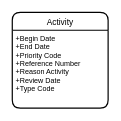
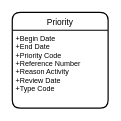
  <mxCell id="0" />
  <mxCell id="1" parent="0" />
- <mxCell id="2" value="Activity" style="swimlane;childLayout=stackLayout;horizontal=1;startSize=30;horizontalStack=0;rounded=1;fontSize=14;fontStyle=0;strokeWidth=2;resizeParent=0;resizeLast=1;shadow=0;dashed=0;align=center;" vertex="1" parent="1"><mxGeometry x="20" y="20" width="160" height="160" as="geometry" /></mxCell>
+ <mxCell id="2" value="Priority" style="swimlane;childLayout=stackLayout;horizontal=1;startSize=30;horizontalStack=0;rounded=1;fontSize=14;fontStyle=0;strokeWidth=2;resizeParent=0;resizeLast=1;shadow=0;dashed=0;align=center;" vertex="1" parent="1"><mxGeometry x="20" y="20" width="160" height="160" as="geometry" /></mxCell>
  <mxCell id="3" value="+Begin Date&#10;+End Date&#10;+Priority Code&#10;+Reference Number&#10;+Reason Activity&#10;+Review Date&#10;+Type Code" style="align=left;strokeColor=none;fillColor=none;spacingLeft=4;fontSize=12;verticalAlign=top;resizable=0;rotatable=0;part=1;" vertex="1" parent="2"><mxGeometry y="30" width="160" height="130" as="geometry" /></mxCell>
